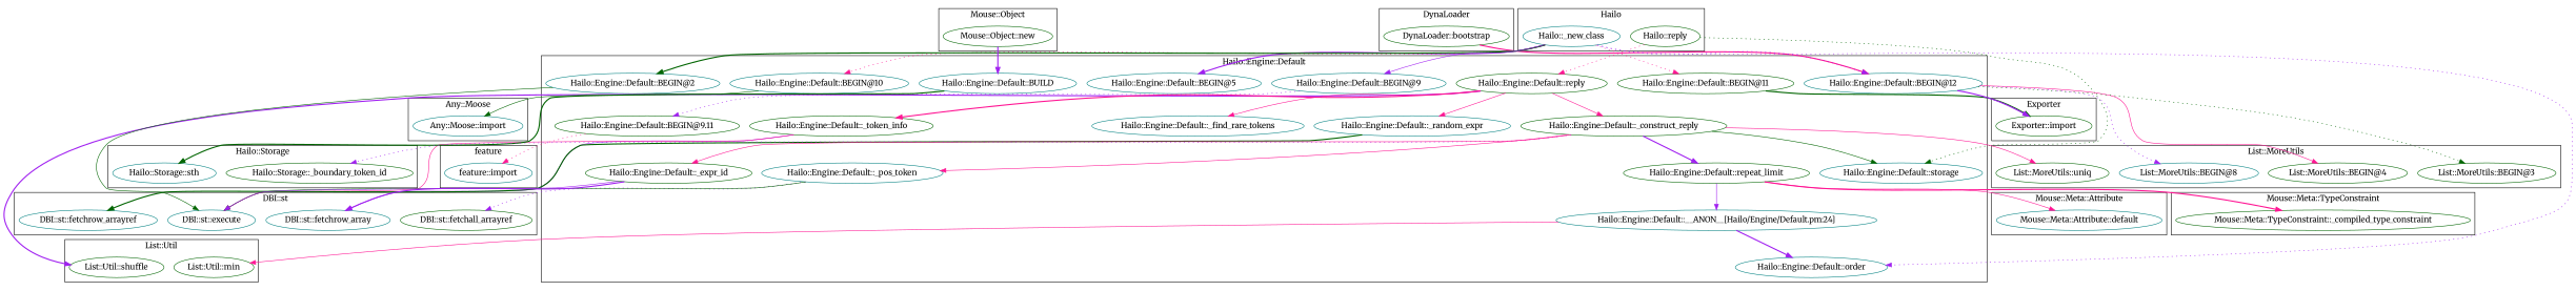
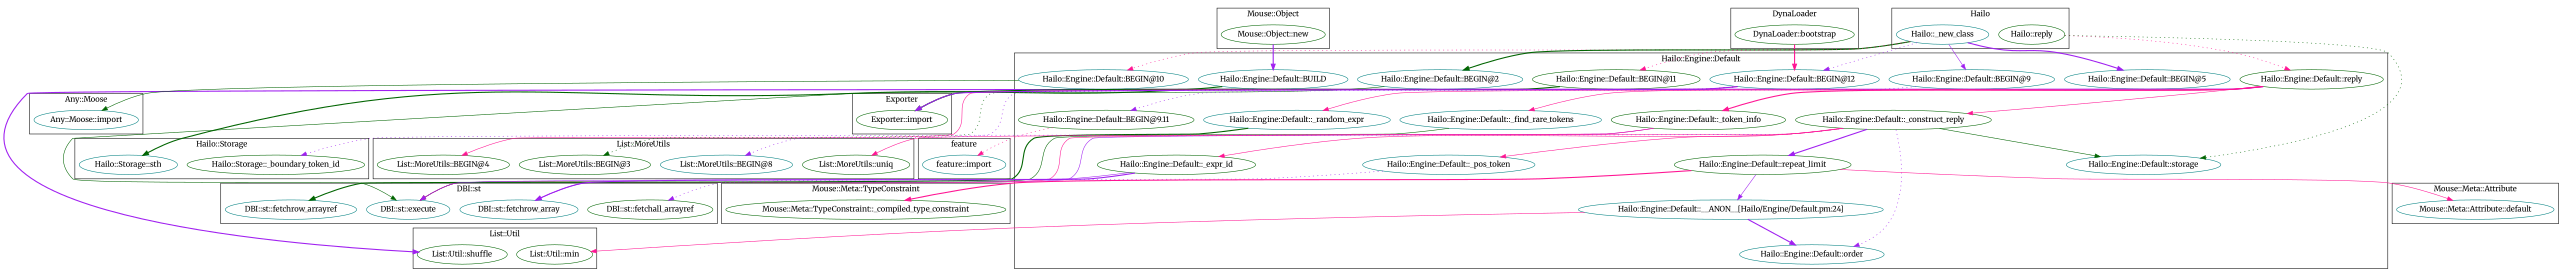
  digraph {
    fontname=Merriweather
    node [color=teal fontname=Merriweather]
    edge [color=deeppink fontname=Merriweather style=solid]
    "feature::import"
    "Mouse::Meta::Attribute::default"
    "List::Util::shuffle" [color=darkgreen]
    "List::Util::min" [color=darkgreen]
    "DynaLoader::bootstrap" [color=darkgreen]
    "Any::Moose::import"
    "List::MoreUtils::BEGIN@4" [color=darkgreen]
    "List::MoreUtils::BEGIN@3" [color=darkgreen]
    "List::MoreUtils::uniq" [color=darkgreen]
    "List::MoreUtils::BEGIN@8"
    "Mouse::Meta::TypeConstraint::_compiled_type_constraint" [color=darkgreen]
    "Hailo::reply" [color=darkgreen]
    "Hailo::_new_class"
    "Hailo::Storage::sth"
    "Hailo::Storage::_boundary_token_id" [color=darkgreen]
    "Mouse::Object::new" [color=darkgreen]
    "Exporter::import" [color=darkgreen]
    "Hailo::Engine::Default::reply" [color=darkgreen]
    "Hailo::Engine::Default::BEGIN@5"
    "Hailo::Engine::Default::_find_rare_tokens"
    "Hailo::Engine::Default::_token_info" [color=darkgreen]
    "Hailo::Engine::Default::_random_expr"
    "Hailo::Engine::Default::BEGIN@10"
    "Hailo::Engine::Default::_pos_token"
    "Hailo::Engine::Default::BEGIN@2"
    "Hailo::Engine::Default::order"
    "Hailo::Engine::Default::BEGIN@9.11" [color=darkgreen]
    "Hailo::Engine::Default::BEGIN@9"
    "Hailo::Engine::Default::BUILD"
    "Hailo::Engine::Default::_construct_reply" [color=darkgreen]
    "Hailo::Engine::Default::__ANON__[Hailo/Engine/Default.pm:24]"
    "Hailo::Engine::Default::_expr_id" [color=darkgreen]
    "Hailo::Engine::Default::storage"
    "Hailo::Engine::Default::BEGIN@11" [color=darkgreen]
    "Hailo::Engine::Default::BEGIN@12"
    "Hailo::Engine::Default::repeat_limit" [color=darkgreen]
    "DBI::st::fetchrow_array"
    "DBI::st::fetchall_arrayref" [color=darkgreen]
    "DBI::st::execute"
    "DBI::st::fetchrow_arrayref"
    subgraph cluster_1 {
      label=feature
      "feature::import"
    }
    subgraph cluster_2 {
      label="Mouse::Meta::Attribute"
      "Mouse::Meta::Attribute::default"
    }
    subgraph cluster_3 {
      label="List::Util"
      "List::Util::shuffle"
      "List::Util::min"
    }
    subgraph cluster_4 {
      label=DynaLoader
      "DynaLoader::bootstrap"
    }
    subgraph cluster_5 {
      label="Any::Moose"
      "Any::Moose::import"
    }
    subgraph cluster_6 {
      label="List::MoreUtils"
      "List::MoreUtils::BEGIN@4"
      "List::MoreUtils::BEGIN@3"
      "List::MoreUtils::uniq"
      "List::MoreUtils::BEGIN@8"
    }
    subgraph cluster_7 {
      label="Mouse::Meta::TypeConstraint"
      "Mouse::Meta::TypeConstraint::_compiled_type_constraint"
    }
    subgraph cluster_8 {
      label=Hailo
      "Hailo::reply"
      "Hailo::_new_class"
    }
    subgraph cluster_9 {
      label="Hailo::Storage"
      "Hailo::Storage::sth"
      "Hailo::Storage::_boundary_token_id"
    }
    subgraph cluster_10 {
      label="Mouse::Object"
      "Mouse::Object::new"
    }
    subgraph cluster_11 {
      label=Exporter
      "Exporter::import"
    }
    subgraph cluster_12 {
      label="Hailo::Engine::Default"
      "Hailo::Engine::Default::reply"
      "Hailo::Engine::Default::BEGIN@5"
      "Hailo::Engine::Default::_find_rare_tokens"
      "Hailo::Engine::Default::_token_info"
      "Hailo::Engine::Default::_random_expr"
      "Hailo::Engine::Default::BEGIN@10"
      "Hailo::Engine::Default::_pos_token"
      "Hailo::Engine::Default::BEGIN@2"
      "Hailo::Engine::Default::order"
      "Hailo::Engine::Default::BEGIN@9.11"
      "Hailo::Engine::Default::BEGIN@9"
      "Hailo::Engine::Default::BUILD"
      "Hailo::Engine::Default::_construct_reply"
      "Hailo::Engine::Default::__ANON__[Hailo/Engine/Default.pm:24]"
      "Hailo::Engine::Default::_expr_id"
      "Hailo::Engine::Default::storage"
      "Hailo::Engine::Default::BEGIN@11"
      "Hailo::Engine::Default::BEGIN@12"
      "Hailo::Engine::Default::repeat_limit"
    }
    subgraph cluster_13 {
      label="DBI::st"
      "DBI::st::fetchrow_array"
      "DBI::st::fetchall_arrayref"
      "DBI::st::execute"
      "DBI::st::fetchrow_arrayref"
    }
    "DynaLoader::bootstrap" -> "Hailo::Engine::Default::BEGIN@12" [style=bold]
    "Hailo::reply" -> "Hailo::Engine::Default::reply" [style=dotted]
    "Hailo::reply" -> "Hailo::Engine::Default::storage" [color=darkgreen style=dotted]
    "Hailo::_new_class" -> "Hailo::Engine::Default::BEGIN@5" [color=purple style=bold]
    "Hailo::_new_class" -> "Hailo::Engine::Default::BEGIN@10" [style=dotted]
    "Hailo::_new_class" -> "Hailo::Engine::Default::BEGIN@2" [color=darkgreen style=bold]
    "Hailo::_new_class" -> "Hailo::Engine::Default::BEGIN@9" [color=purple]
    "Hailo::_new_class" -> "Hailo::Engine::Default::BEGIN@11" [style=dotted]
    "Hailo::_new_class" -> "Hailo::Engine::Default::BEGIN@12" [color=purple style=dotted]
    "Mouse::Object::new" -> "Hailo::Engine::Default::BUILD" [color=purple style=bold]
    "Hailo::Engine::Default::reply" -> "List::Util::shuffle" [color=purple style=bold]
    "Hailo::Engine::Default::reply" -> "Hailo::Engine::Default::_find_rare_tokens"
    "Hailo::Engine::Default::reply" -> "Hailo::Engine::Default::_token_info" [style=bold]
    "Hailo::Engine::Default::reply" -> "Hailo::Engine::Default::_random_expr"
    "Hailo::Engine::Default::reply" -> "Hailo::Engine::Default::_construct_reply"
    "Hailo::Engine::Default::_token_info" -> "DBI::st::fetchrow_array" [color=purple]
    "Hailo::Engine::Default::_token_info" -> "DBI::st::execute"
    "Hailo::Engine::Default::_random_expr" -> "DBI::st::fetchrow_arrayref" [color=darkgreen style=bold]
    "Hailo::Engine::Default::BEGIN@10" -> "Any::Moose::import" [color=darkgreen]
    "Hailo::Engine::Default::_pos_token" -> "DBI::st::fetchall_arrayref" [color=purple style=dotted]
-   "Hailo::Engine::Default::_pos_token" -> "DBI::st::execute" [color=darkgreen]
+   "Hailo::Engine::Default::_find_rare_tokens" -> "DBI::st::execute" [color=darkgreen]
    "Hailo::Engine::Default::BEGIN@2" -> "DBI::st::execute" [color=darkgreen]
    "Hailo::Engine::Default::BEGIN@9.11" -> "feature::import" [style=dotted]
    "Hailo::Engine::Default::BEGIN@9" -> "Hailo::Engine::Default::BEGIN@9.11" [color=purple style=dotted]
    "Hailo::Engine::Default::BUILD" -> "Hailo::Storage::sth" [color=darkgreen style=bold]
    "Hailo::Engine::Default::_construct_reply" -> "List::MoreUtils::uniq"
    "Hailo::Engine::Default::_construct_reply" -> "Hailo::Storage::_boundary_token_id" [color=purple style=dotted]
    "Hailo::Engine::Default::_construct_reply" -> "Hailo::Engine::Default::_pos_token"
-   "Hailo::_new_class" -> "Hailo::Engine::Default::order" [color=purple style=dotted]
+   "Hailo::Engine::Default::_construct_reply" -> "Hailo::Engine::Default::order" [color=purple style=dotted]
    "Hailo::Engine::Default::_construct_reply" -> "Hailo::Engine::Default::_expr_id"
    "Hailo::Engine::Default::_construct_reply" -> "Hailo::Engine::Default::storage" [color=darkgreen]
    "Hailo::Engine::Default::_construct_reply" -> "Hailo::Engine::Default::repeat_limit" [color=purple style=bold]
    "Hailo::Engine::Default::__ANON__[Hailo/Engine/Default.pm:24]" -> "List::Util::min"
    "Hailo::Engine::Default::__ANON__[Hailo/Engine/Default.pm:24]" -> "Hailo::Engine::Default::order" [color=purple style=bold]
    "Hailo::Engine::Default::_expr_id" -> "DBI::st::fetchrow_array" [color=purple style=bold]
    "Hailo::Engine::Default::_expr_id" -> "DBI::st::execute" [color=purple]
    "Hailo::Engine::Default::BEGIN@11" -> "Exporter::import" [color=darkgreen style=bold]
    "Hailo::Engine::Default::BEGIN@12" -> "List::MoreUtils::BEGIN@4"
    "Hailo::Engine::Default::BEGIN@12" -> "List::MoreUtils::BEGIN@3" [color=darkgreen style=dotted]
    "Hailo::Engine::Default::BEGIN@12" -> "List::MoreUtils::BEGIN@8" [color=purple style=dotted]
    "Hailo::Engine::Default::BEGIN@12" -> "Exporter::import" [color=purple style=bold]
    "Hailo::Engine::Default::repeat_limit" -> "Mouse::Meta::Attribute::default"
    "Hailo::Engine::Default::repeat_limit" -> "Mouse::Meta::TypeConstraint::_compiled_type_constraint" [style=bold]
    "Hailo::Engine::Default::repeat_limit" -> "Hailo::Engine::Default::__ANON__[Hailo/Engine/Default.pm:24]" [color=purple]
  }
